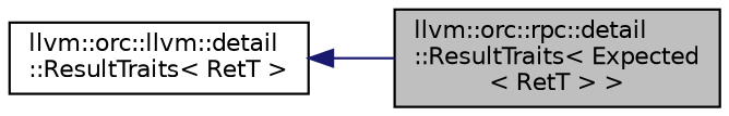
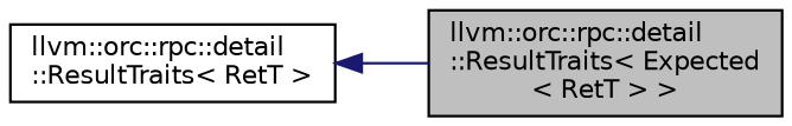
  digraph {
    rankdir=LR
    node [color=black fontname=Helvetica fontsize=10 shape=box]
    n1 [fillcolor=grey75 fontcolor=black height=0.2 label="llvm::orc::rpc::detail\l::ResultTraits\< Expected\l\< RetT \> \>" style=filled width=0.4]
-   n2 [height=0.2 label="llvm::orc::llvm::detail\l::ResultTraits\< RetT \>" width=0.4]
+   n2 [height=0.2 label="llvm::orc::rpc::detail\l::ResultTraits\< RetT \>" width=0.4]
    n2 -> n1 [color=midnightblue dir=back fontname=Helvetica fontsize=10 labelfontname=Helvetica labelfontsize=10 style=solid]
  }
